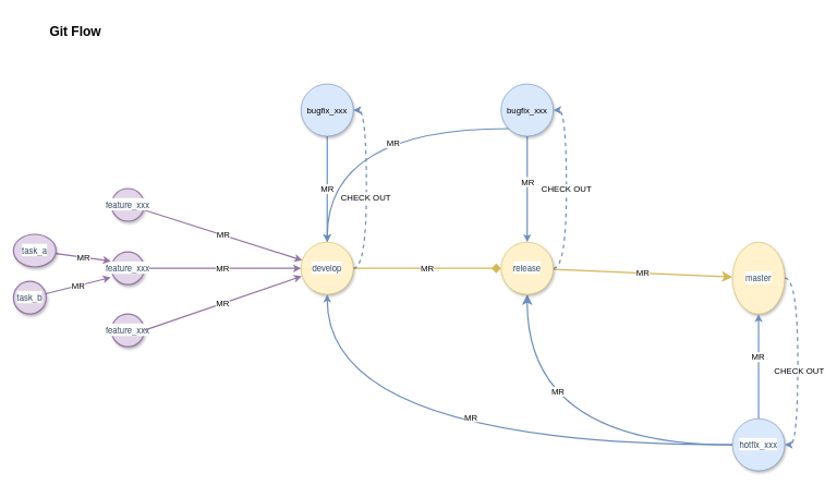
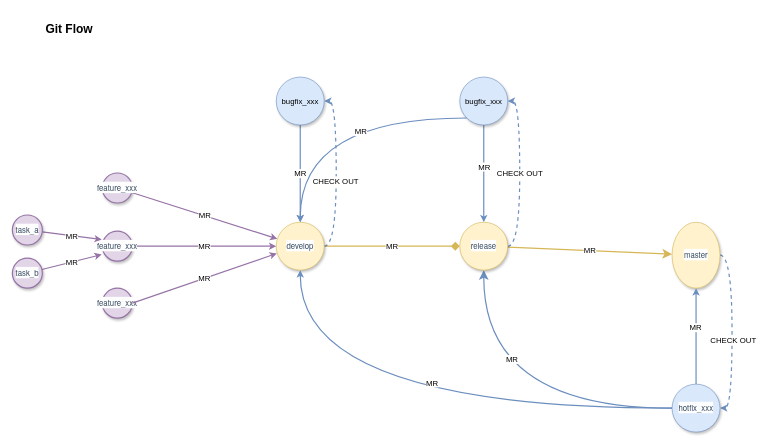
  <mxCell id="0" style=";html=1;" />
  <mxCell id="1" style=";html=1;" parent="0" />
  <mxCell id="2" value="MR" style="edgeStyle=none;curved=1;html=1;startSize=6;endArrow=classic;endFill=1;endSize=6;strokeColor=#9673a6;strokeWidth=2;fontSize=13;fillColor=#e1d5e7;" parent="1" source="3" target="8" edge="1"><mxGeometry relative="1" as="geometry" /></mxCell>
  <mxCell id="3" value="&lt;span style=&quot;color: rgb(52 , 73 , 94) ; font-family: &amp;#34;source sans pro&amp;#34; , &amp;#34;helvetica neue&amp;#34; , &amp;#34;arial&amp;#34; , sans-serif ; font-size: 13px ; text-align: left ; background-color: rgb(254 , 254 , 254)&quot;&gt;feature_xxx&lt;/span&gt;" style="ellipse;whiteSpace=wrap;html=1;rounded=0;shadow=1;strokeColor=#9673a6;strokeWidth=2;fontSize=13;align=center;fillColor=#e1d5e7;" parent="1" vertex="1"><mxGeometry x="170" y="280" width="50" height="50" as="geometry" /></mxCell>
  <mxCell id="4" style="edgeStyle=none;curved=1;html=1;startSize=10;endFill=1;endSize=10;strokeWidth=2;fontSize=13;fillColor=#fff2cc;strokeColor=#d6b656;endArrow=diamond;" parent="1" source="8" target="21" edge="1"><mxGeometry relative="1" as="geometry" /></mxCell>
  <mxCell id="5" value="MR" style="text;html=1;resizable=0;points=[];align=center;verticalAlign=middle;labelBackgroundColor=#ffffff;fontSize=13;" parent="4" vertex="1" connectable="0"><mxGeometry x="0.154" relative="1" as="geometry"><mxPoint x="-17.06" as="offset" /></mxGeometry></mxCell>
  <mxCell id="6" style="edgeStyle=orthogonalEdgeStyle;curved=1;orthogonalLoop=1;jettySize=auto;html=1;entryX=1;entryY=0.5;entryDx=0;entryDy=0;startSize=6;endSize=6;strokeWidth=2;fontSize=13;dashed=1;exitX=1;exitY=0.5;exitDx=0;exitDy=0;fillColor=#dae8fc;strokeColor=#6c8ebf;" edge="1" parent="1" source="8" target="36"><mxGeometry relative="1" as="geometry" /></mxCell>
  <mxCell id="7" value="CHECK OUT" style="edgeLabel;html=1;align=center;verticalAlign=middle;resizable=0;points=[];fontSize=13;" vertex="1" connectable="0" parent="6"><mxGeometry x="-0.078" y="2" relative="1" as="geometry"><mxPoint as="offset" /></mxGeometry></mxCell>
  <mxCell id="8" value="&lt;span style=&quot;color: rgb(52, 73, 94); font-family: &amp;quot;source sans pro&amp;quot;, &amp;quot;helvetica neue&amp;quot;, arial, sans-serif; font-size: 13px; text-align: left; background-color: rgb(254, 254, 254);&quot;&gt;develop&lt;/span&gt;" style="ellipse;whiteSpace=wrap;html=1;rounded=0;shadow=1;strokeColor=#d6b656;strokeWidth=1;fontSize=13;align=center;fillColor=#fff2cc;" parent="1" vertex="1"><mxGeometry x="460" y="362" width="80" height="80" as="geometry" /></mxCell>
  <mxCell id="9" style="html=1;startSize=10;endFill=1;endSize=10;strokeWidth=2;fontSize=13;exitX=0;exitY=0.5;exitDx=0;exitDy=0;entryX=0.5;entryY=1;entryDx=0;entryDy=0;edgeStyle=orthogonalEdgeStyle;curved=1;fillColor=#dae8fc;strokeColor=#6c8ebf;" parent="1" source="25" target="21" edge="1"><mxGeometry relative="1" as="geometry"><mxPoint x="920" y="522" as="targetPoint" /></mxGeometry></mxCell>
  <mxCell id="10" value="MR" style="text;html=1;resizable=0;points=[];align=center;verticalAlign=middle;labelBackgroundColor=#ffffff;fontSize=13;" parent="9" vertex="1" connectable="0"><mxGeometry x="-0.132" y="-6" relative="1" as="geometry"><mxPoint x="-31.18" y="-75.96" as="offset" /></mxGeometry></mxCell>
  <mxCell id="11" style="edgeStyle=orthogonalEdgeStyle;curved=1;orthogonalLoop=1;jettySize=auto;html=1;strokeWidth=2;fontSize=13;exitX=0;exitY=1;exitDx=0;exitDy=0;fillColor=#dae8fc;strokeColor=#6c8ebf;" edge="1" parent="1" source="15" target="8"><mxGeometry relative="1" as="geometry" /></mxCell>
  <mxCell id="12" value="MR" style="edgeLabel;html=1;align=center;verticalAlign=middle;resizable=0;points=[];fontSize=13;" vertex="1" connectable="0" parent="11"><mxGeometry x="-0.218" y="-52" relative="1" as="geometry"><mxPoint y="73.71" as="offset" /></mxGeometry></mxCell>
  <mxCell id="13" style="edgeStyle=orthogonalEdgeStyle;curved=1;orthogonalLoop=1;jettySize=auto;html=1;entryX=0.5;entryY=0;entryDx=0;entryDy=0;strokeWidth=2;fontSize=13;exitX=0.5;exitY=1;exitDx=0;exitDy=0;fillColor=#dae8fc;strokeColor=#6c8ebf;" edge="1" parent="1" source="15" target="21"><mxGeometry relative="1" as="geometry" /></mxCell>
  <mxCell id="14" value="MR" style="edgeLabel;html=1;align=center;verticalAlign=middle;resizable=0;points=[];fontSize=13;" vertex="1" connectable="0" parent="13"><mxGeometry x="-0.352" y="2" relative="1" as="geometry"><mxPoint x="-2" y="17.06" as="offset" /></mxGeometry></mxCell>
  <mxCell id="15" value="&lt;font style=&quot;font-size: 13px;&quot;&gt;bugfix_xxx&lt;/font&gt;" style="ellipse;whiteSpace=wrap;html=1;rounded=0;shadow=1;strokeColor=#6c8ebf;strokeWidth=1;fontSize=13;align=center;fillColor=#dae8fc;flipV=1;" parent="1" vertex="1"><mxGeometry x="766" y="120" width="80" height="80" as="geometry" /></mxCell>
  <mxCell id="16" style="orthogonalLoop=1;jettySize=auto;html=1;entryX=1;entryY=0.5;entryDx=0;entryDy=0;strokeWidth=2;fontSize=13;exitX=1;exitY=0.5;exitDx=0;exitDy=0;dashed=1;edgeStyle=orthogonalEdgeStyle;curved=1;fillColor=#dae8fc;strokeColor=#6c8ebf;" edge="1" parent="1" source="18" target="25"><mxGeometry relative="1" as="geometry" /></mxCell>
  <mxCell id="17" value="CHECK OUT" style="edgeLabel;html=1;align=center;verticalAlign=middle;resizable=0;points=[];fontSize=13;" vertex="1" connectable="0" parent="16"><mxGeometry x="0.091" y="1" relative="1" as="geometry"><mxPoint as="offset" /></mxGeometry></mxCell>
  <mxCell id="18" value="&lt;span style=&quot;color: rgb(52, 73, 94); font-family: &amp;quot;source sans pro&amp;quot;, &amp;quot;helvetica neue&amp;quot;, arial, sans-serif; font-size: 13px; text-align: left; background-color: rgb(254, 254, 254);&quot;&gt;master&lt;/span&gt;" style="ellipse;whiteSpace=wrap;html=1;rounded=0;shadow=1;strokeColor=#d6b656;strokeWidth=1;fontSize=13;align=center;fillColor=#fff2cc;" parent="1" vertex="1"><mxGeometry x="1120" y="362" width="80" height="110" as="geometry" /></mxCell>
  <mxCell id="19" value="MR" style="edgeStyle=none;curved=1;html=1;startSize=10;endFill=1;endSize=10;strokeWidth=2;fontSize=13;fillColor=#fff2cc;strokeColor=#d6b656;" parent="1" source="21" target="18" edge="1"><mxGeometry relative="1" as="geometry" /></mxCell>
  <mxCell id="20" value="CHECK OUT" style="edgeStyle=orthogonalEdgeStyle;curved=1;orthogonalLoop=1;jettySize=auto;html=1;entryX=1;entryY=0.5;entryDx=0;entryDy=0;strokeWidth=2;fontSize=13;dashed=1;exitX=1;exitY=0.5;exitDx=0;exitDy=0;fillColor=#dae8fc;strokeColor=#6c8ebf;" edge="1" parent="1" source="21" target="15"><mxGeometry relative="1" as="geometry"><mxPoint x="800" y="442" as="sourcePoint" /></mxGeometry></mxCell>
  <mxCell id="21" value="&lt;span style=&quot;color: rgb(52, 73, 94); font-family: &amp;quot;source sans pro&amp;quot;, &amp;quot;helvetica neue&amp;quot;, arial, sans-serif; font-size: 13px; text-align: left; background-color: rgb(254, 254, 254);&quot;&gt;release&lt;/span&gt;" style="ellipse;whiteSpace=wrap;html=1;rounded=0;shadow=1;strokeColor=#d6b656;strokeWidth=1;fontSize=13;align=center;fillColor=#fff2cc;" parent="1" vertex="1"><mxGeometry x="766" y="362" width="80" height="80" as="geometry" /></mxCell>
  <mxCell id="22" style="edgeStyle=orthogonalEdgeStyle;orthogonalLoop=1;jettySize=auto;html=1;exitX=0.5;exitY=0;exitDx=0;exitDy=0;entryX=0.5;entryY=1;entryDx=0;entryDy=0;strokeWidth=2;curved=1;fontSize=13;fillColor=#dae8fc;strokeColor=#6c8ebf;" edge="1" parent="1" source="25" target="18"><mxGeometry relative="1" as="geometry"><Array as="points"><mxPoint x="1160" y="532" /><mxPoint x="1160" y="532" /></Array></mxGeometry></mxCell>
  <mxCell id="23" value="MR" style="edgeLabel;html=1;align=center;verticalAlign=middle;resizable=0;points=[];fontSize=13;" vertex="1" connectable="0" parent="22"><mxGeometry x="0.193" y="2" relative="1" as="geometry"><mxPoint as="offset" /></mxGeometry></mxCell>
  <mxCell id="24" value="MR" style="orthogonalLoop=1;jettySize=auto;html=1;startSize=6;endSize=6;strokeWidth=2;fontSize=13;entryX=0.5;entryY=1;entryDx=0;entryDy=0;exitX=0;exitY=0.5;exitDx=0;exitDy=0;edgeStyle=orthogonalEdgeStyle;curved=1;fillColor=#dae8fc;strokeColor=#6c8ebf;" edge="1" parent="1" source="25" target="8"><mxGeometry x="-0.059" y="-42" relative="1" as="geometry"><mxPoint as="offset" /></mxGeometry></mxCell>
  <mxCell id="25" value="&lt;span style=&quot;color: rgb(52, 73, 94); font-family: &amp;quot;source sans pro&amp;quot;, &amp;quot;helvetica neue&amp;quot;, arial, sans-serif; font-size: 13px; text-align: left; background-color: rgb(254, 254, 254);&quot;&gt;hotfix_xxx&lt;/span&gt;" style="ellipse;whiteSpace=wrap;html=1;rounded=0;shadow=1;strokeColor=#6c8ebf;strokeWidth=1;fontSize=13;align=center;fillColor=#dae8fc;" vertex="1" parent="1"><mxGeometry x="1120" y="632" width="80" height="80" as="geometry" /></mxCell>
  <mxCell id="26" value="MR" style="edgeStyle=orthogonalEdgeStyle;curved=1;orthogonalLoop=1;jettySize=auto;html=1;strokeWidth=2;fontSize=13;fillColor=#e1d5e7;strokeColor=#9673a6;" edge="1" parent="1" source="27" target="8"><mxGeometry relative="1" as="geometry" /></mxCell>
  <mxCell id="27" value="&lt;span style=&quot;color: rgb(52 , 73 , 94) ; font-family: &amp;#34;source sans pro&amp;#34; , &amp;#34;helvetica neue&amp;#34; , &amp;#34;arial&amp;#34; , sans-serif ; font-size: 13px ; text-align: left ; background-color: rgb(254 , 254 , 254)&quot;&gt;feature_xxx&lt;/span&gt;" style="ellipse;whiteSpace=wrap;html=1;rounded=0;shadow=1;strokeColor=#9673a6;strokeWidth=2;fontSize=13;align=center;fillColor=#e1d5e7;" vertex="1" parent="1"><mxGeometry x="170" y="377" width="50" height="50" as="geometry" /></mxCell>
  <mxCell id="28" value="&lt;span style=&quot;color: rgb(52 , 73 , 94) ; font-family: &amp;#34;source sans pro&amp;#34; , &amp;#34;helvetica neue&amp;#34; , &amp;#34;arial&amp;#34; , sans-serif ; font-size: 13px ; text-align: left ; background-color: rgb(254 , 254 , 254)&quot;&gt;feature_xxx&lt;/span&gt;" style="ellipse;whiteSpace=wrap;html=1;rounded=0;shadow=1;strokeColor=#9673a6;strokeWidth=2;fontSize=13;align=center;fillColor=#e1d5e7;" vertex="1" parent="1"><mxGeometry x="170" y="472" width="50" height="50" as="geometry" /></mxCell>
  <mxCell id="29" value="MR" style="edgeStyle=none;curved=1;html=1;startSize=6;endArrow=classic;endFill=1;endSize=6;strokeColor=#9673a6;strokeWidth=2;fontSize=13;exitX=1;exitY=0.5;exitDx=0;exitDy=0;entryX=0.013;entryY=0.65;entryDx=0;entryDy=0;entryPerimeter=0;fillColor=#e1d5e7;" edge="1" parent="1" source="28" target="8"><mxGeometry relative="1" as="geometry"><mxPoint x="240" y="451.998" as="sourcePoint" /><mxPoint x="483.041" y="529.347" as="targetPoint" /></mxGeometry></mxCell>
  <mxCell id="30" value="MR" style="orthogonalLoop=1;jettySize=auto;html=1;startSize=6;endSize=6;strokeWidth=2;fontSize=13;fillColor=#e1d5e7;strokeColor=#9673a6;" edge="1" parent="1" source="31"><mxGeometry relative="1" as="geometry"><mxPoint x="169" y="391" as="targetPoint" /></mxGeometry></mxCell>
- <mxCell id="31" value="&lt;span style=&quot;color: rgb(52 , 73 , 94) ; font-family: &amp;#34;source sans pro&amp;#34; , &amp;#34;helvetica neue&amp;#34; , &amp;#34;arial&amp;#34; , sans-serif ; font-size: 13px ; text-align: left ; background-color: rgb(254 , 254 , 254)&quot;&gt;task_a&lt;/span&gt;" style="ellipse;whiteSpace=wrap;html=1;rounded=0;shadow=1;strokeColor=#9673a6;strokeWidth=2;fontSize=13;align=center;fillColor=#e1d5e7;" vertex="1" parent="1"><mxGeometry x="20" y="350" width="65" height="50" as="geometry" /></mxCell>
+ <mxCell id="31" value="&lt;span style=&quot;color: rgb(52 , 73 , 94) ; font-family: &amp;#34;source sans pro&amp;#34; , &amp;#34;helvetica neue&amp;#34; , &amp;#34;arial&amp;#34; , sans-serif ; font-size: 13px ; text-align: left ; background-color: rgb(254 , 254 , 254)&quot;&gt;task_a&lt;/span&gt;" style="ellipse;whiteSpace=wrap;html=1;rounded=0;shadow=1;strokeColor=#9673a6;strokeWidth=2;fontSize=13;align=center;fillColor=#e1d5e7;" vertex="1" parent="1"><mxGeometry x="20" y="350" width="50" height="50" as="geometry" /></mxCell>
  <mxCell id="32" value="MR" style="orthogonalLoop=1;jettySize=auto;html=1;startSize=6;endSize=6;strokeWidth=2;fontSize=13;entryX=-0.02;entryY=0.78;entryDx=0;entryDy=0;entryPerimeter=0;fillColor=#e1d5e7;strokeColor=#9673a6;" edge="1" parent="1" source="33" target="27"><mxGeometry relative="1" as="geometry"><Array as="points" /></mxGeometry></mxCell>
  <mxCell id="33" value="&lt;span style=&quot;color: rgb(52 , 73 , 94) ; font-family: &amp;#34;source sans pro&amp;#34; , &amp;#34;helvetica neue&amp;#34; , &amp;#34;arial&amp;#34; , sans-serif ; text-align: left ; background-color: rgb(254 , 254 , 254)&quot;&gt;task_b&lt;/span&gt;" style="ellipse;whiteSpace=wrap;html=1;rounded=0;shadow=1;strokeColor=#9673a6;strokeWidth=2;fontSize=13;align=center;fillColor=#e1d5e7;" vertex="1" parent="1"><mxGeometry x="20" y="422" width="50" height="50" as="geometry" /></mxCell>
  <mxCell id="34" style="edgeStyle=none;orthogonalLoop=1;jettySize=auto;html=1;exitX=0;exitY=0.5;exitDx=0;exitDy=0;startSize=6;endSize=6;strokeWidth=2;fontSize=13;" edge="1" parent="1" source="15" target="15"><mxGeometry relative="1" as="geometry" /></mxCell>
  <mxCell id="35" value="MR" style="edgeStyle=none;orthogonalLoop=1;jettySize=auto;html=1;entryX=0.5;entryY=0;entryDx=0;entryDy=0;startSize=6;endSize=6;strokeWidth=2;fontSize=13;fillColor=#dae8fc;strokeColor=#6c8ebf;" edge="1" parent="1" source="36" target="8"><mxGeometry relative="1" as="geometry" /></mxCell>
  <mxCell id="36" value="&lt;font style=&quot;font-size: 13px;&quot;&gt;bugfix_xxx&lt;/font&gt;" style="ellipse;whiteSpace=wrap;html=1;rounded=0;shadow=1;strokeColor=#6c8ebf;strokeWidth=1;fontSize=13;align=center;fillColor=#dae8fc;flipV=1;" vertex="1" parent="1"><mxGeometry x="460" y="120" width="80" height="80" as="geometry" /></mxCell>
  <mxCell id="37" value="&#10;&#10;&lt;div id=&quot;2987-1600842919194&quot; style=&quot;line-height: 1.75; font-size: 14px;&quot;&gt;&lt;span style=&quot;font-size: 20px ; font-weight: bold&quot;&gt;Git Flow&lt;/span&gt;&lt;/div&gt;&#10;&#10;" style="text;html=1;strokeColor=none;fillColor=none;align=center;verticalAlign=middle;whiteSpace=wrap;rounded=0;fontSize=13;" vertex="1" parent="1"><mxGeometry x="20" y="20" width="190" height="40" as="geometry" /></mxCell>
